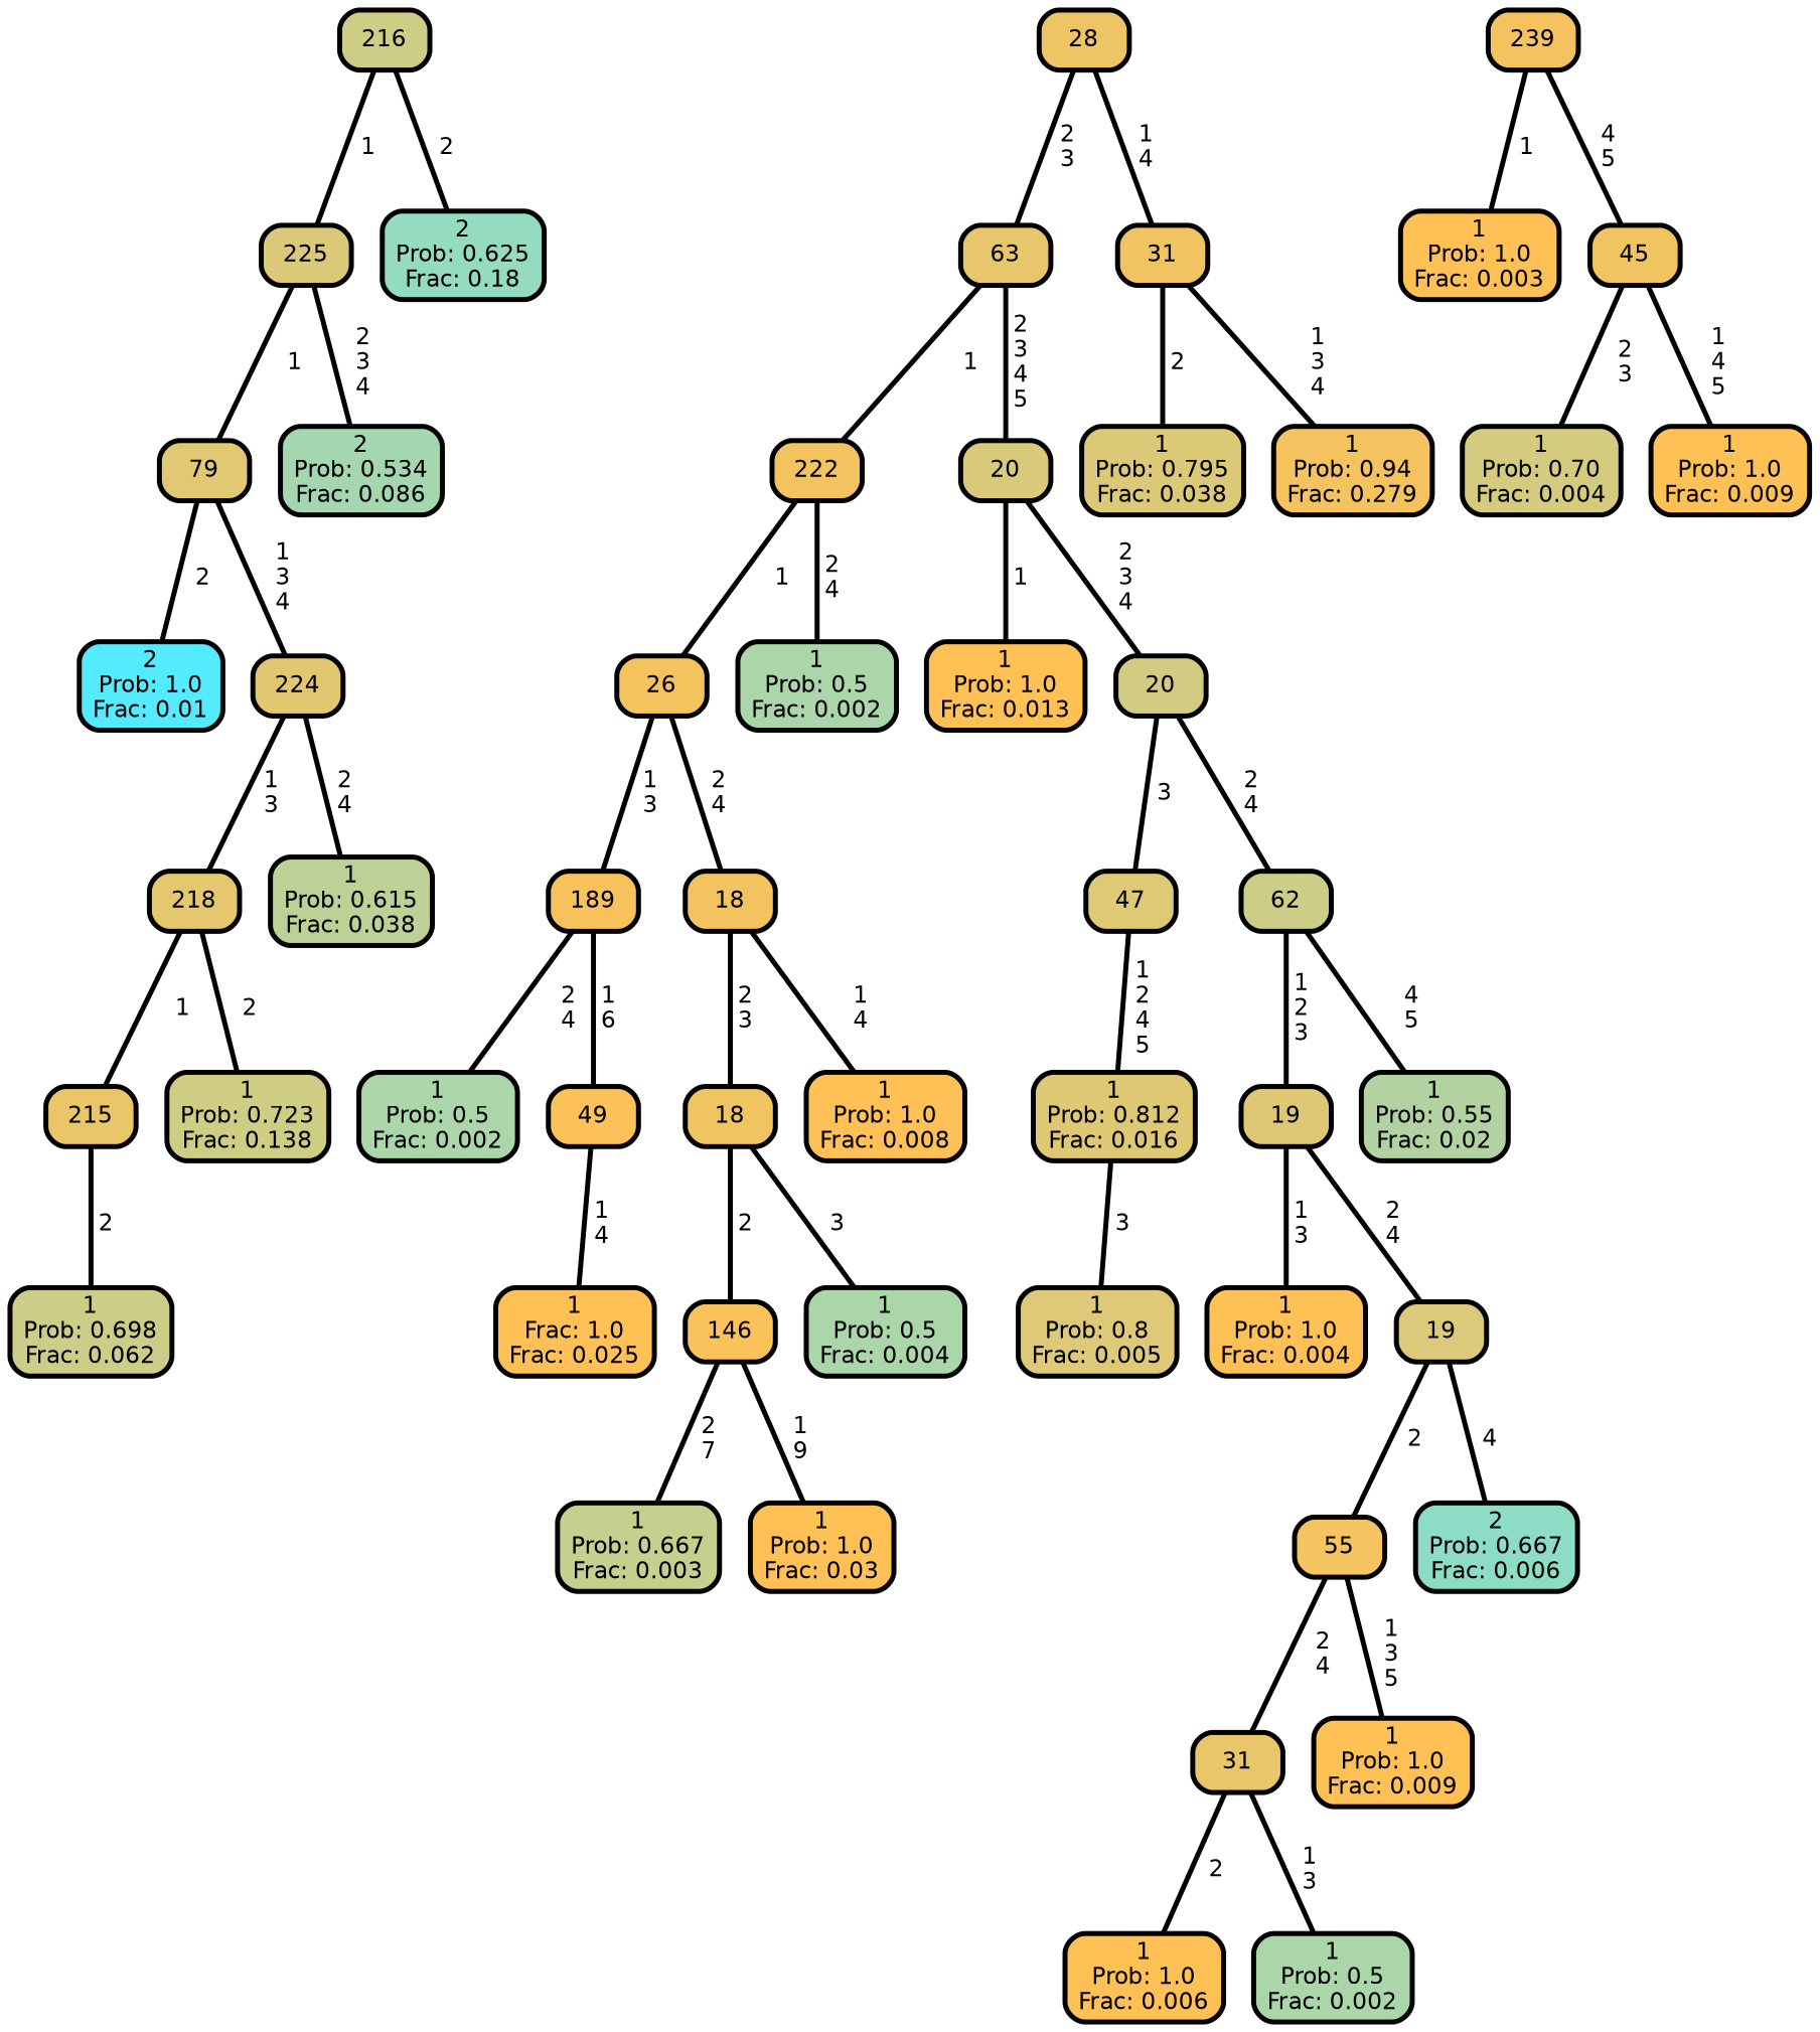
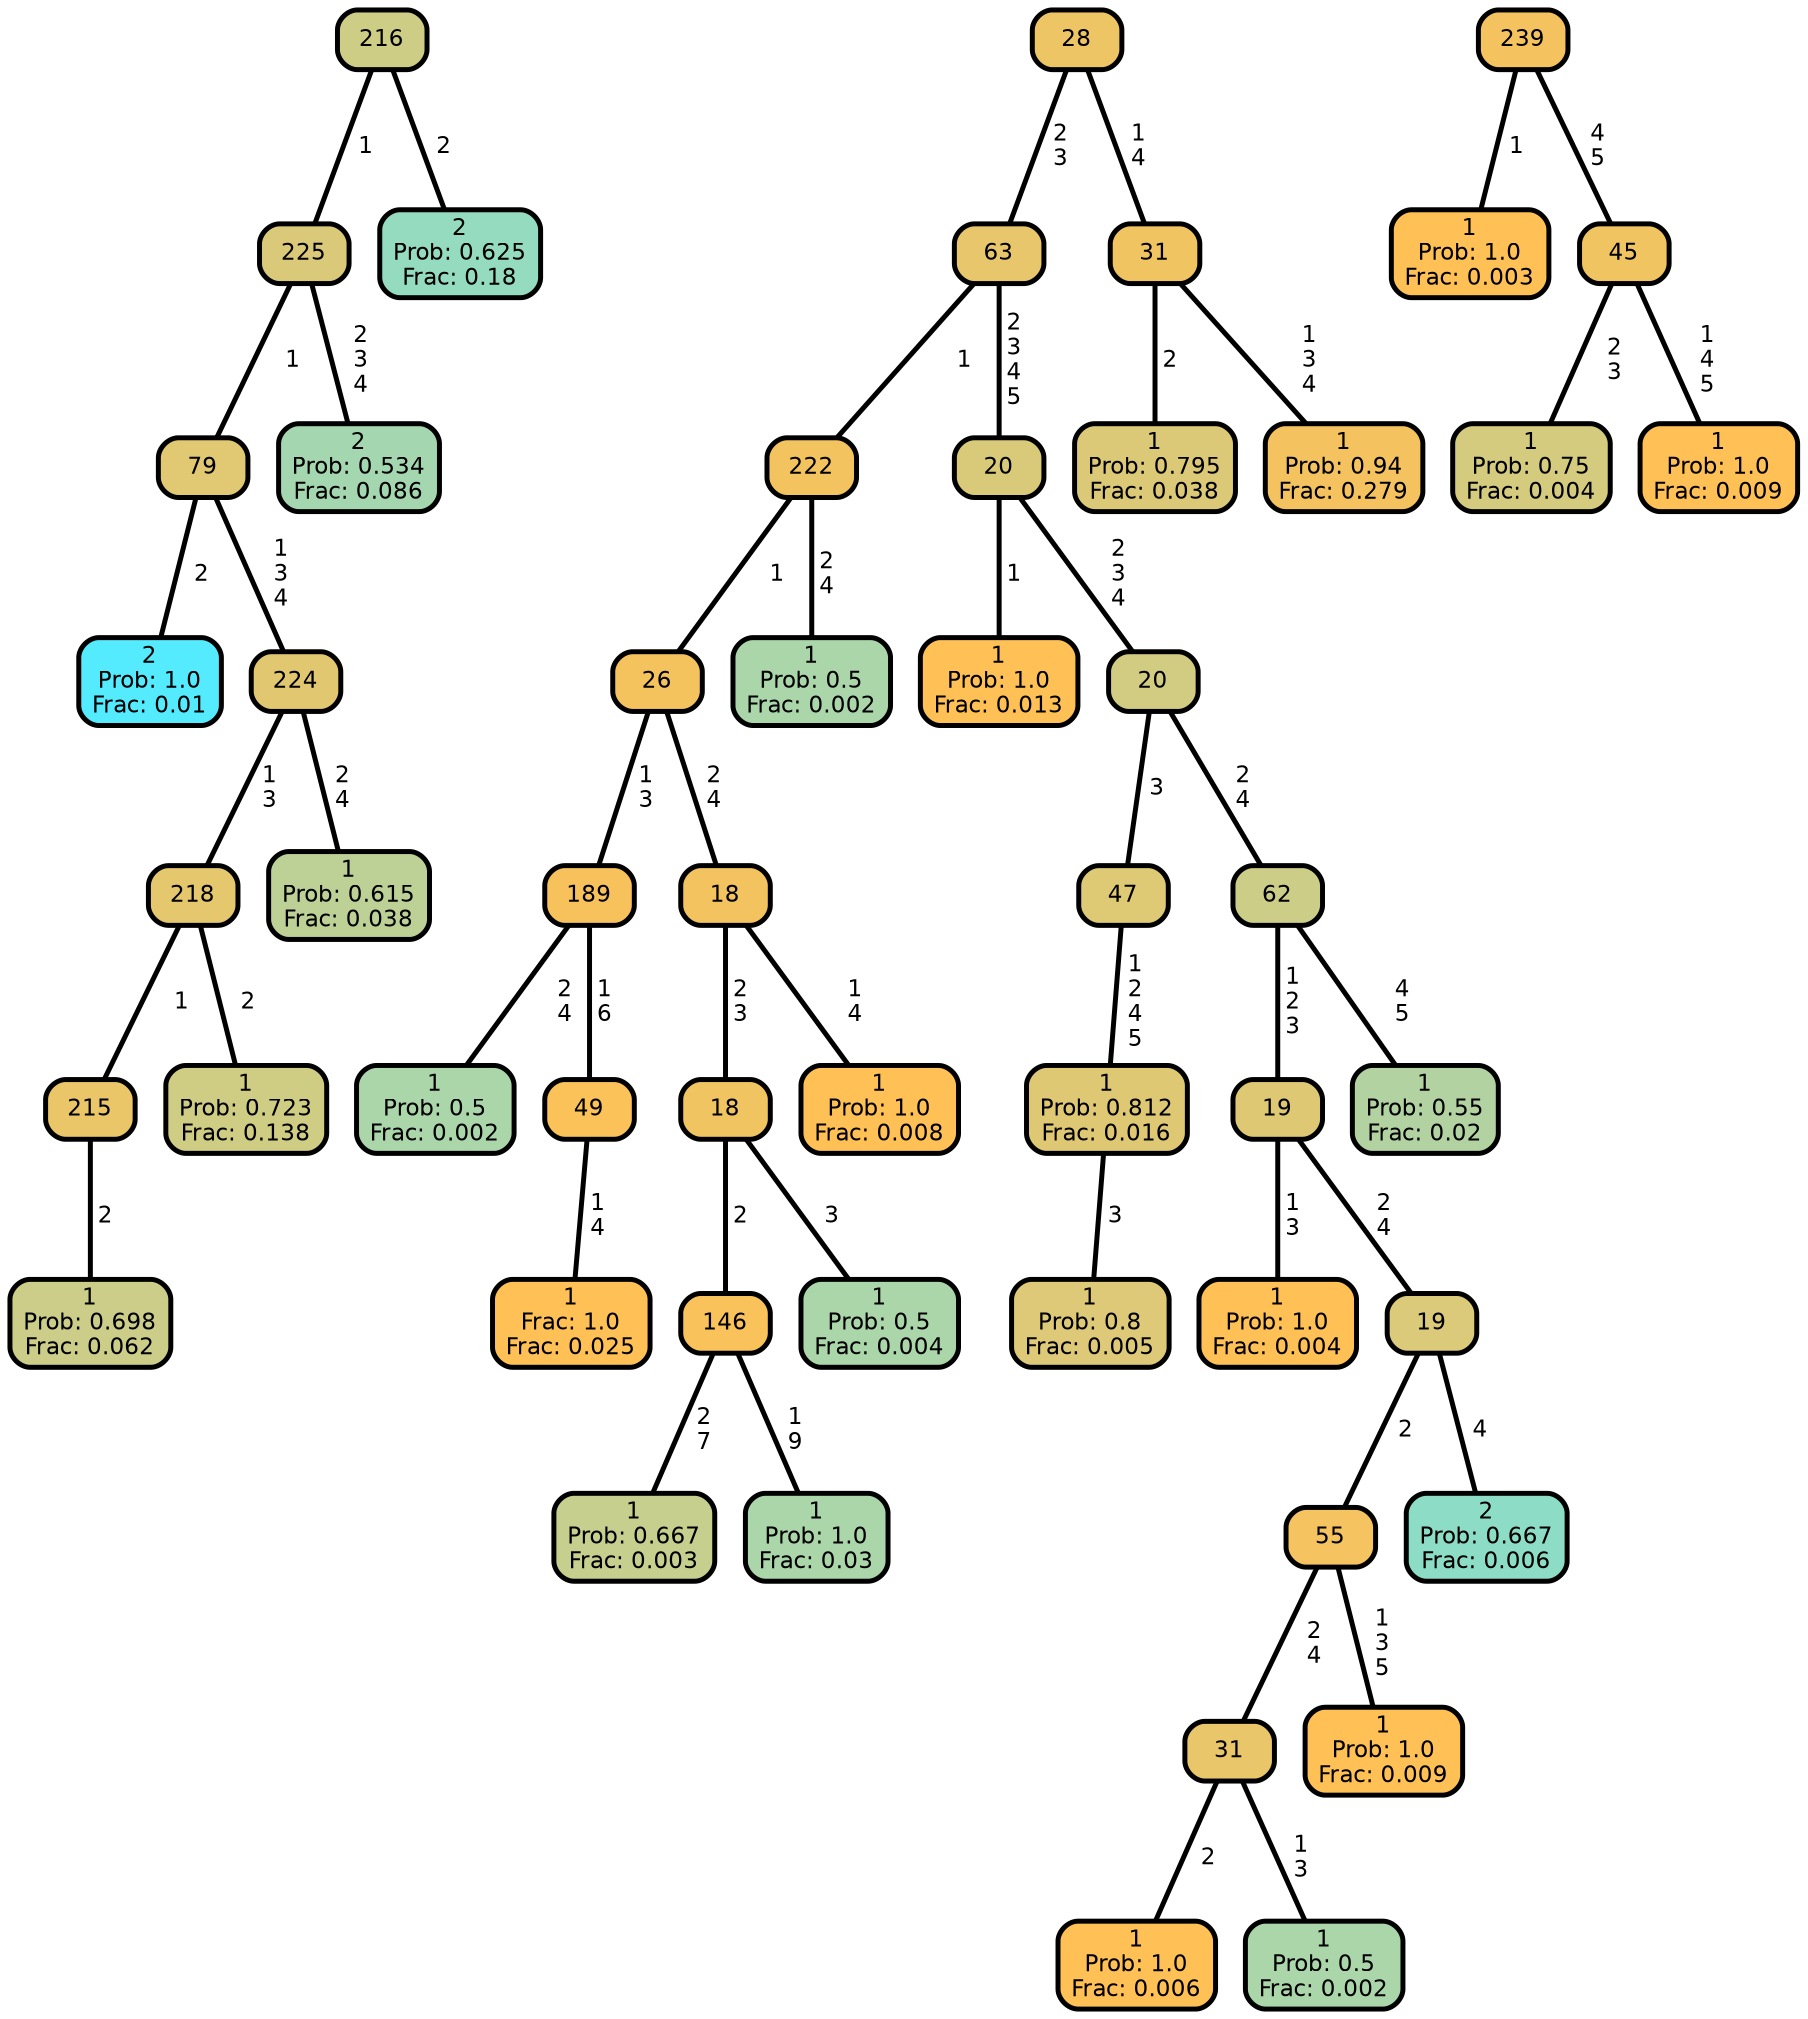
  graph {
    ranksep="0 equally"
    splines=straight
    node [color=black fillcolor="#ffc155" fontcolor=black fontname=helvetica penwidth=3 shape=box style="filled, rounded"]
    edge [color=black fontname=helvetica penwidth=3]
    n1 [fillcolor="#55ebff" label="2\nProb: 1.0\nFrac: 0.01"]
    n2 [fillcolor="#e1c872" label=79]
    n3 [fillcolor="#e2c771" label=224]
    n4 [fillcolor="#e5c76e" label=218]
    n5 [fillcolor="#bdd196" label="1\nProb: 0.615\nFrac: 0.038"]
    n6 [fillcolor="#aad6aa" label="1\nProb: 0.5\nFrac: 0.002"]
    n7 [fillcolor="#f7c25c" label=189]
    n8 [fillcolor="#fac259" label=49]
    n9 [label="1\nFrac: 1.0\nFrac: 0.025"]
    n10 [label="1\nProb: 1.0\nFrac: 0.003"]
    n11 [fillcolor="#f4c35f" label=239]
    n12 [fillcolor="#f1c462" label=45]
-   n13 [fillcolor="#d4cb7f" label="1\nProb: 0.70\nFrac: 0.004"]
+   n13 [fillcolor="#d4cb7f" label="1\nProb: 0.75\nFrac: 0.004"]
    n14 [label="1\nProb: 1.0\nFrac: 0.009"]
    n15 [fillcolor="#f5c35e" label=26]
    n16 [fillcolor="#f3c360" label=18]
    n17 [fillcolor="#f1c462" label=18]
    n18 [label="1\nProb: 1.0\nFrac: 0.008"]
    n19 [fillcolor="#c6cf8d" label="1\nProb: 0.667\nFrac: 0.003"]
    n20 [fillcolor="#fac25a" label=146]
-   n21 [label="1\nProb: 1.0\nFrac: 0.03"]
+   n21 [fillcolor="#aad6aa" label="1\nProb: 1.0\nFrac: 0.03"]
    n22 [fillcolor="#aad6aa" label="1\nProb: 0.5\nFrac: 0.004"]
    n23 [fillcolor="#f3c360" label=222]
    n24 [fillcolor="#aad6aa" label="1\nProb: 0.5\nFrac: 0.002"]
    n25 [fillcolor="#e7c66c" label=63]
    n26 [fillcolor="#d9ca7a" label=20]
    n27 [label="1\nProb: 1.0\nFrac: 0.013"]
    n28 [fillcolor="#d2cc82" label=20]
    n29 [fillcolor="#dec975" label=47]
    n30 [fillcolor="#cccd87" label=62]
    n31 [fillcolor="#ddc977" label="1\nProb: 0.8\nFrac: 0.005"]
    n32 [fillcolor="#dfc874" label="1\nProb: 0.812\nFrac: 0.016"]
    n33 [fillcolor="#dfc874" label=19]
    n34 [fillcolor="#b2d3a1" label="1\nProb: 0.55\nFrac: 0.02"]
    n35 [label="1\nProb: 1.0\nFrac: 0.004"]
    n36 [fillcolor="#daca79" label=19]
    n37 [fillcolor="#f5c35f" label=55]
    n38 [fillcolor="#8dddc6" label="2\nProb: 0.667\nFrac: 0.006"]
    n39 [label="1\nProb: 1.0\nFrac: 0.006"]
    n40 [fillcolor="#e9c66a" label=31]
    n41 [fillcolor="#aad6aa" label="1\nProb: 0.5\nFrac: 0.002"]
    n42 [label="1\nProb: 1.0\nFrac: 0.009"]
    n43 [fillcolor="#eec565" label=28]
    n44 [fillcolor="#f1c462" label=31]
    n45 [fillcolor="#dcc977" label="1\nProb: 0.795\nFrac: 0.038"]
    n46 [fillcolor="#f4c35f" label="1\nProb: 0.94\nFrac: 0.279"]
    n47 [fillcolor="#eac669" label=215]
    n48 [fillcolor="#cbcd88" label="1\nProb: 0.698\nFrac: 0.062"]
    n49 [fillcolor="#cfcc84" label="1\nProb: 0.723\nFrac: 0.138"]
    n50 [fillcolor="#dac979" label=225]
    n51 [fillcolor="#a4d7af" label="2\nProb: 0.534\nFrac: 0.086"]
    n52 [fillcolor="#cecd85" label=216]
    n53 [fillcolor="#94dbbf" label="2\nProb: 0.625\nFrac: 0.18"]
    subgraph sub_1 {
      rank=same
    }
    n2 -- n1 [label=" 2"]
    n2 -- n3 [label=" 1\n 3\n 4"]
    n3 -- n4 [label=" 1\n 3"]
    n3 -- n5 [label=" 2\n 4"]
    n4 -- n47 [label=" 1"]
    n4 -- n49 [label=" 2"]
    n7 -- n6 [label=" 2\n 4"]
    n7 -- n8 [label=" 1\n 6"]
    n8 -- n9 [label=" 1\n 4"]
    n11 -- n10 [label=" 1"]
    n11 -- n12 [label=" 4\n 5"]
    n12 -- n13 [label=" 2\n 3"]
    n12 -- n14 [label=" 1\n 4\n 5"]
    n15 -- n7 [label=" 1\n 3"]
    n15 -- n16 [label=" 2\n 4"]
    n16 -- n17 [label=" 2\n 3"]
    n16 -- n18 [label=" 1\n 4"]
    n17 -- n20 [label=" 2"]
    n17 -- n22 [label=" 3"]
    n20 -- n19 [label=" 2\n 7"]
    n20 -- n21 [label=" 1\n 9"]
    n23 -- n15 [label=" 1"]
    n23 -- n24 [label=" 2\n 4"]
    n25 -- n23 [label=" 1"]
    n25 -- n26 [label=" 2\n 3\n 4\n 5"]
    n26 -- n27 [label=" 1"]
    n26 -- n28 [label=" 2\n 3\n 4"]
    n28 -- n29 [label=" 3"]
    n28 -- n30 [label=" 2\n 4"]
    n29 -- n32 [label=" 1\n 2\n 4\n 5"]
    n30 -- n33 [label=" 1\n 2\n 3"]
    n30 -- n34 [label=" 4\n 5"]
    n32 -- n31 [label=" 3"]
    n33 -- n35 [label=" 1\n 3"]
    n33 -- n36 [label=" 2\n 4"]
    n36 -- n37 [label=" 2"]
    n36 -- n38 [label=" 4"]
    n37 -- n40 [label=" 2\n 4"]
    n37 -- n42 [label=" 1\n 3\n 5"]
    n40 -- n39 [label=" 2"]
    n40 -- n41 [label=" 1\n 3"]
    n43 -- n25 [label=" 2\n 3"]
    n43 -- n44 [label=" 1\n 4"]
    n44 -- n45 [label=" 2"]
    n44 -- n46 [label=" 1\n 3\n 4"]
    n47 -- n48 [label=" 2"]
    n50 -- n2 [label=" 1"]
    n50 -- n51 [label=" 2\n 3\n 4"]
    n52 -- n50 [label=" 1"]
    n52 -- n53 [label=" 2"]
  }
